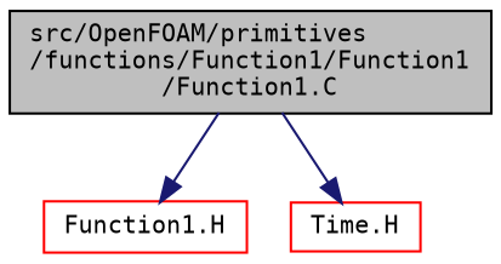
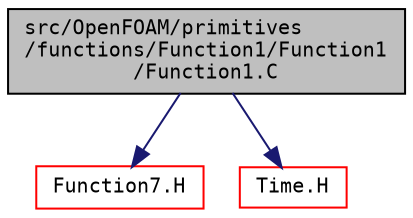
  digraph {
    fontname="DejaVu Sans Mono"
    node [color=red fontname="DejaVu Sans Mono" fontsize=10 shape=record]
    edge [color=midnightblue fontname="DejaVu Sans Mono" fontsize=10 labelfontname=Helvetica labelfontsize=10 style=solid]
    n1 [color=black fillcolor=grey75 fontcolor=black height=0.2 label="src/OpenFOAM/primitives\l/functions/Function1/Function1\l/Function1.C" style=filled width=0.4]
-   n2 [height=0.2 label="Function1.H" width=0.4]
+   n2 [height=0.2 label="Function7.H" width=0.4]
    n3 [height=0.2 label="Time.H" width=0.4]
    n1 -> n2
    n1 -> n3
  }
